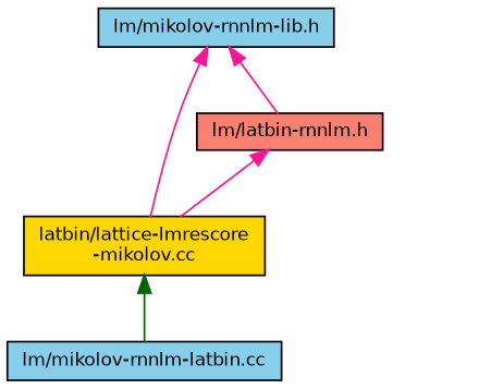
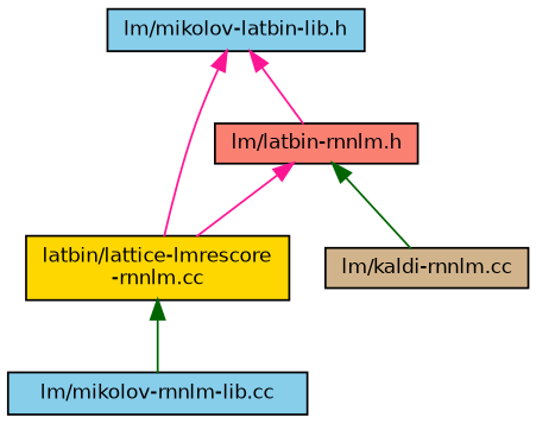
  digraph {
    node [color=black fillcolor=skyblue fontname=Helvetica fontsize=10 shape=record style=filled]
    edge [color=deeppink dir=back fontname=Helvetica fontsize=10 labelfontname=Helvetica labelfontsize=10 style=solid]
-   n1 [fontcolor=black height=0.2 label="lm/mikolov-rnnlm-lib.h" width=0.4]
+   n1 [fontcolor=black height=0.2 label="lm/mikolov-latbin-lib.h" width=0.4]
    n2 [fillcolor=salmon height=0.2 label="lm/latbin-rnnlm.h" width=0.4]
-   n3 [fillcolor=gold height=0.2 label="latbin/lattice-lmrescore\l-mikolov.cc" width=0.4]
-   n5 [height=0.2 label="lm/mikolov-rnnlm-latbin.cc" width=0.4]
+   n3 [fillcolor=gold height=0.2 label="latbin/lattice-lmrescore\l-rnnlm.cc" width=0.4]
+   n4 [fillcolor=tan height=0.2 label="lm/kaldi-rnnlm.cc" width=0.4]
+   n5 [height=0.2 label="lm/mikolov-rnnlm-lib.cc" width=0.4]
    n1 -> n2
    n1 -> n3
    n2 -> n3
+   n2 -> n4 [color=darkgreen]
    n3 -> n5 [color=darkgreen]
  }
